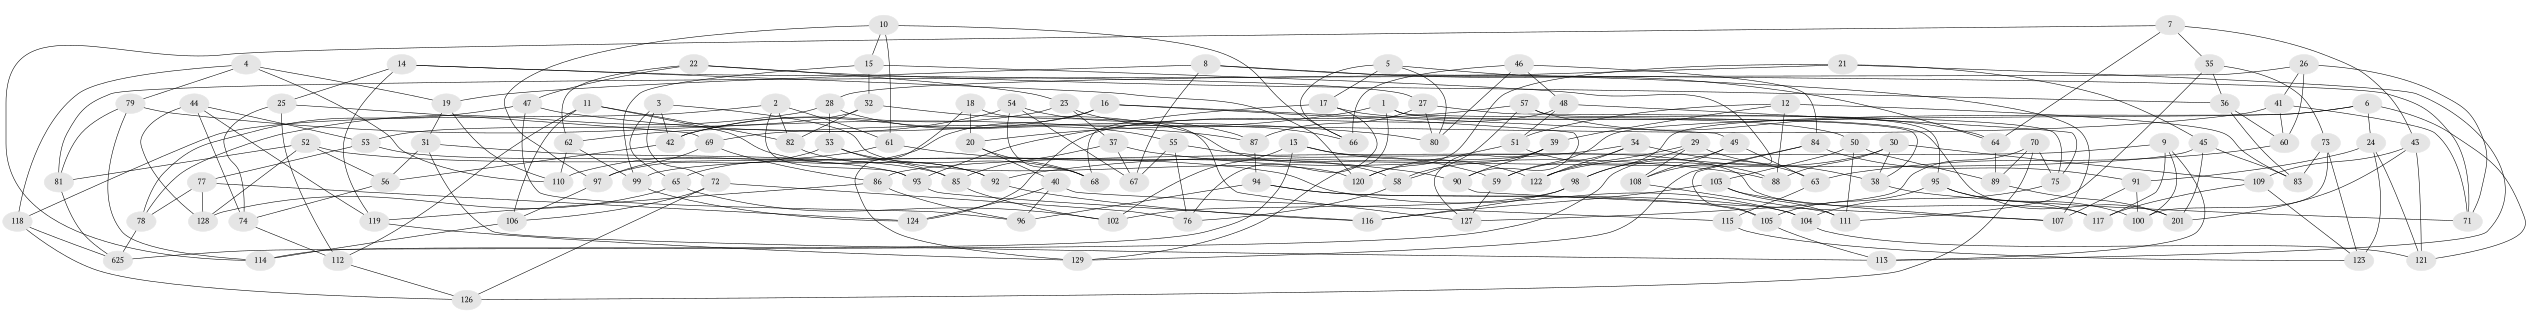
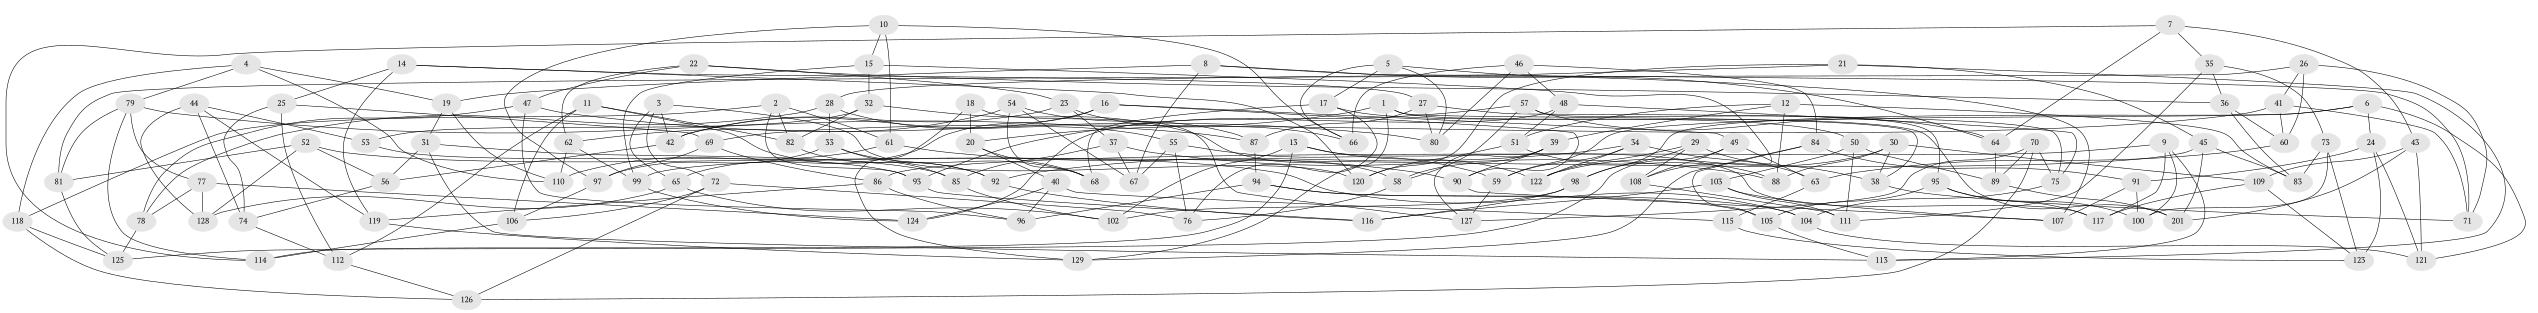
  graph {
    fontname="PT Serif"
    node [color=gray90 fontname="PT Serif" style=filled]
    edge [fontname="PT Serif"]
    1
    20
    38
    n4 [label=201]
    129
    68
    40
    71
    2
    61
    82
    93
    118
    110
    90
    92
    116
-   125 [label=625]
+   125
    126
    3
    42
    65
    72
    120
    56
    102
    128
    106
    76
    4
    19
    79
    31
    114
    81
    87
    5
    17
    66
    80
    107
    50
    6
    24
    59
    98
    121
    91
    123
    127
    7
    35
    43
    64
    36
    73
    111
    109
    89
    8
    67
    9
    86
    100
    113
    117
    119
    96
    10
    15
    97
    32
    99
    108
    11
    112
    12
    39
    51
    83
    88
    58
    13
    122
    14
    25
    27
    69
    74
    75
    53
    124
    16
    49
    63
    103
    18
    115
    85
    21
    28
    45
    33
    55
    78
    22
    23
    47
    62
    37
    60
    26
    41
    104
    94
    29
    30
    77
    34
    44
    46
    48
    84
    105
    52
    54
    57
    95
    70
    1 -- 20
    1 -- 38
    1 -- n4
    1 -- 129
    20 -- 68
    20 -- 40
    38 -- 71
    40 -- 96
    40 -- 124
    40 -- 115
    2 -- 61
    2 -- 82
    2 -- 93
    2 -- 118
    61 -- 110
    61 -- 90
    82 -- 92
    93 -- 116
    118 -- 125
    118 -- 126
    90 -- 107
    92 -- 116
    3 -- 42
    3 -- 65
    3 -- 72
    3 -- 120
    42 -- 56
    65 -- 102
    65 -- 128
    72 -- 126
    72 -- 106
    72 -- 76
    56 -- 74
    106 -- 114
    4 -- 118
    4 -- 110
    4 -- 19
    4 -- 79
    19 -- 110
    19 -- 31
    79 -- 114
    79 -- 81
    79 -- 87
    31 -- 56
    31 -- 113
    31 -- 85
    81 -- 125
    87 -- 94
    5 -- 17
    5 -- 66
    5 -- 80
    5 -- 107
    17 -- 68
    17 -- 76
    17 -- 50
    50 -- 111
    50 -- 89
    50 -- 103
    6 -- 24
    6 -- 59
    6 -- 98
    6 -- 121
    24 -- 121
    24 -- 91
    24 -- 123
    59 -- 127
    98 -- 116
    98 -- 102
    91 -- 107
    91 -- 100
    7 -- 114
    7 -- 35
    7 -- 43
    7 -- 64
    35 -- 36
    35 -- 73
    35 -- 111
    43 -- n4
    43 -- 121
    43 -- 109
    64 -- 89
    36 -- 83
    36 -- 60
    73 -- 123
    73 -- 100
    73 -- 83
    109 -- 123
    109 -- 117
    89 -- n4
    8 -- 71
    8 -- 19
    8 -- 64
    8 -- 67
    9 -- 86
    9 -- 100
    9 -- 113
    9 -- 117
    86 -- 119
    86 -- 96
    119 -- 129
    10 -- 61
    10 -- 66
    10 -- 15
    10 -- 97
    15 -- 32
    15 -- 99
    15 -- 108
    97 -- 106
    32 -- 82
    32 -- 58
    32 -- 53
    99 -- 124
    108 -- 111
    11 -- 82
    11 -- 92
    11 -- 106
    11 -- 112
    112 -- 126
    12 -- 39
    12 -- 51
    12 -- 83
    12 -- 88
    39 -- 90
    39 -- 127
    39 -- 58
    51 -- 120
    51 -- 88
    58 -- 76
    13 -- 102
    13 -- 114
    13 -- 117
    13 -- 122
    14 -- 120
    14 -- 119
    14 -- 25
    14 -- 27
    25 -- 112
    25 -- 69
    25 -- 74
    27 -- 87
    27 -- 80
    27 -- 75
    69 -- 86
    69 -- 97
    74 -- 112
    75 -- 104
    53 -- 93
-   53 -- 77
+   79 -- 77
    16 -- 90
    16 -- 42
    16 -- 65
    16 -- 49
    49 -- 125
    49 -- 108
    49 -- 63
    63 -- 115
    103 -- 116
    103 -- 107
    103 -- 111
    18 -- 20
    18 -- 129
    18 -- 127
    115 -- 123
    85 -- 102
    21 -- 120
    21 -- 113
    21 -- 28
    21 -- 45
    28 -- 33
    28 -- 55
    28 -- 78
    45 -- n4
    45 -- 99
    45 -- 83
    33 -- 68
    33 -- 97
    33 -- 85
    55 -- 76
    55 -- 59
    55 -- 67
    78 -- 125
    22 -- 36
    22 -- 23
    22 -- 47
    22 -- 62
    23 -- 42
    23 -- 66
    23 -- 37
    47 -- 80
    47 -- 96
    47 -- 78
    62 -- 110
    62 -- 99
    37 -- 67
    37 -- 88
    37 -- 85
    60 -- 63
    26 -- 71
    26 -- 81
    26 -- 60
    26 -- 41
    41 -- 71
    41 -- 69
    41 -- 60
    104 -- 121
    94 -- 96
    94 -- 104
    94 -- 105
    29 -- 38
    29 -- 98
    29 -- 108
    29 -- 122
    30 -- 38
    30 -- 109
    30 -- 88
    30 -- 122
    77 -- 128
    77 -- 124
    77 -- 78
    34 -- 92
    34 -- 59
    34 -- 122
    34 -- 63
    44 -- 128
    44 -- 119
    44 -- 74
    44 -- 53
    46 -- 66
    46 -- 80
    46 -- 48
    46 -- 84
    48 -- 51
    48 -- 75
    48 -- 124
    84 -- 129
    84 -- 91
    84 -- 105
    105 -- 113
    52 -- 56
    52 -- 128
    52 -- 81
    52 -- 104
    54 -- 68
    54 -- 87
    54 -- 67
    54 -- 62
    57 -- 93
    57 -- 64
    57 -- 58
    57 -- 95
    95 -- 100
    95 -- 117
    95 -- 105
    70 -- 126
    70 -- 127
    70 -- 89
    70 -- 75
  }
